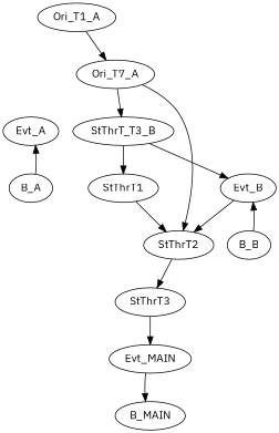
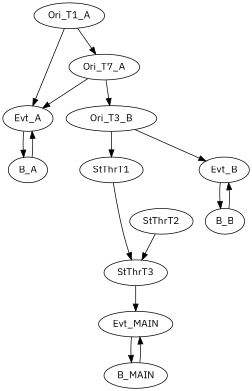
  digraph {
    fontname="IBM Plex Sans"
    node [cpu=1 fid=1 fontname="IBM Plex Sans" patentry=0 pattern=MAIN toffs=0 type=origin]
    edge [fontname="IBM Plex Sans" type=defdst]
    Ori_T1_A [patentry=1 thread=1]
    n2 [label=Ori_T7_A thread=2]
    Evt_A [evtno=2 par="0x02" patentry=1 pattern=A toffs=1000 type=tmsg]
-   Ori_T3_B [thread=3 label=StThrT_T3_B]
+   Ori_T3_B [thread=3]
    StThrT1 [startoffs=0 thread="0x2" toffs=235 type=startthread]
    Evt_B [evtno=3 par="0x03" patentry=1 pattern=B type=tmsg]
    StThrT2 [startoffs=10000000 thread="0x4" toffs=235 type=startthread]
    StThrT3 [startoffs=0 thread="0x8" toffs=10000 type=startthread]
    Evt_MAIN [evtno=1 par="0x01" toffs=20000 type=tmsg]
    B_MAIN [patexit=1 qlo=1 tperiod=1000000000 type=block patentry="" toffs=""]
    B_A [patexit=1 pattern=A qlo=1 tperiod=300000000 type=block patentry="" toffs=""]
    B_B [patexit=1 pattern=B qlo=1 tperiod=200000000 type=block patentry="" toffs=""]
    subgraph sub_1 {
      Ori_T1_A
      n2
      Evt_A
      Ori_T3_B
      StThrT1
      Evt_B
      StThrT2
      StThrT3
      Evt_MAIN
      B_MAIN
      B_A
      B_B
    }
    Ori_T1_A -> n2
-   n2 -> StThrT2 [type=origindst]
+   Ori_T1_A -> Evt_A [type=origindst]
+   n2 -> Evt_A [type=origindst]
    n2 -> Ori_T3_B
+   Evt_A -> B_A
    Ori_T3_B -> StThrT1
    Ori_T3_B -> Evt_B [type=origindst]
-   StThrT1 -> StThrT2
-   Evt_B -> StThrT2
+   StThrT1 -> StThrT3
+   Evt_B -> B_B
    StThrT2 -> StThrT3
    StThrT3 -> Evt_MAIN
    Evt_MAIN -> B_MAIN
+   B_MAIN -> Evt_MAIN
    B_A -> Evt_A
    B_B -> Evt_B
  }
